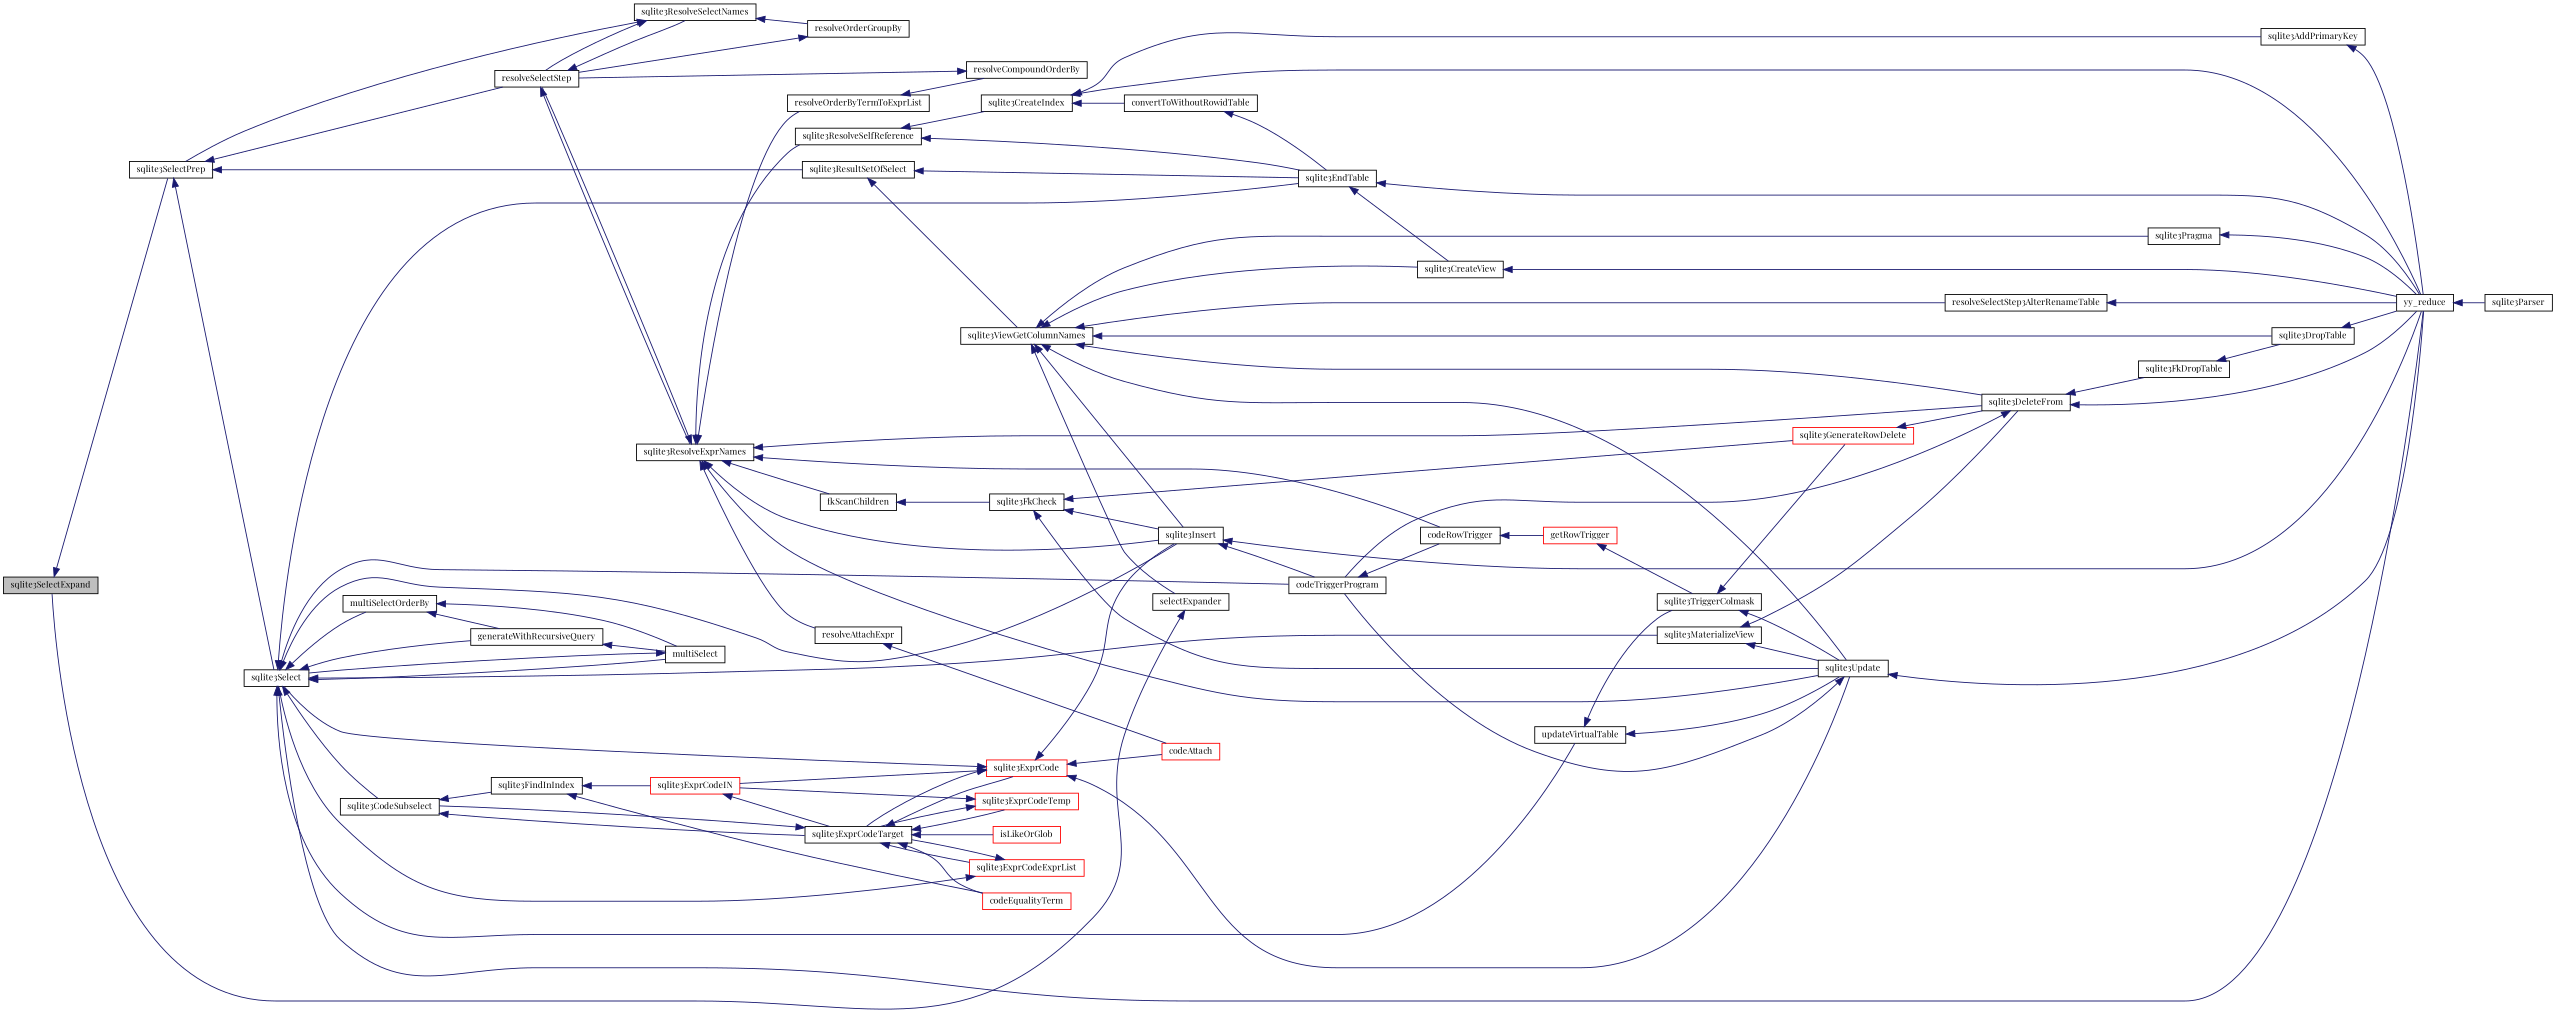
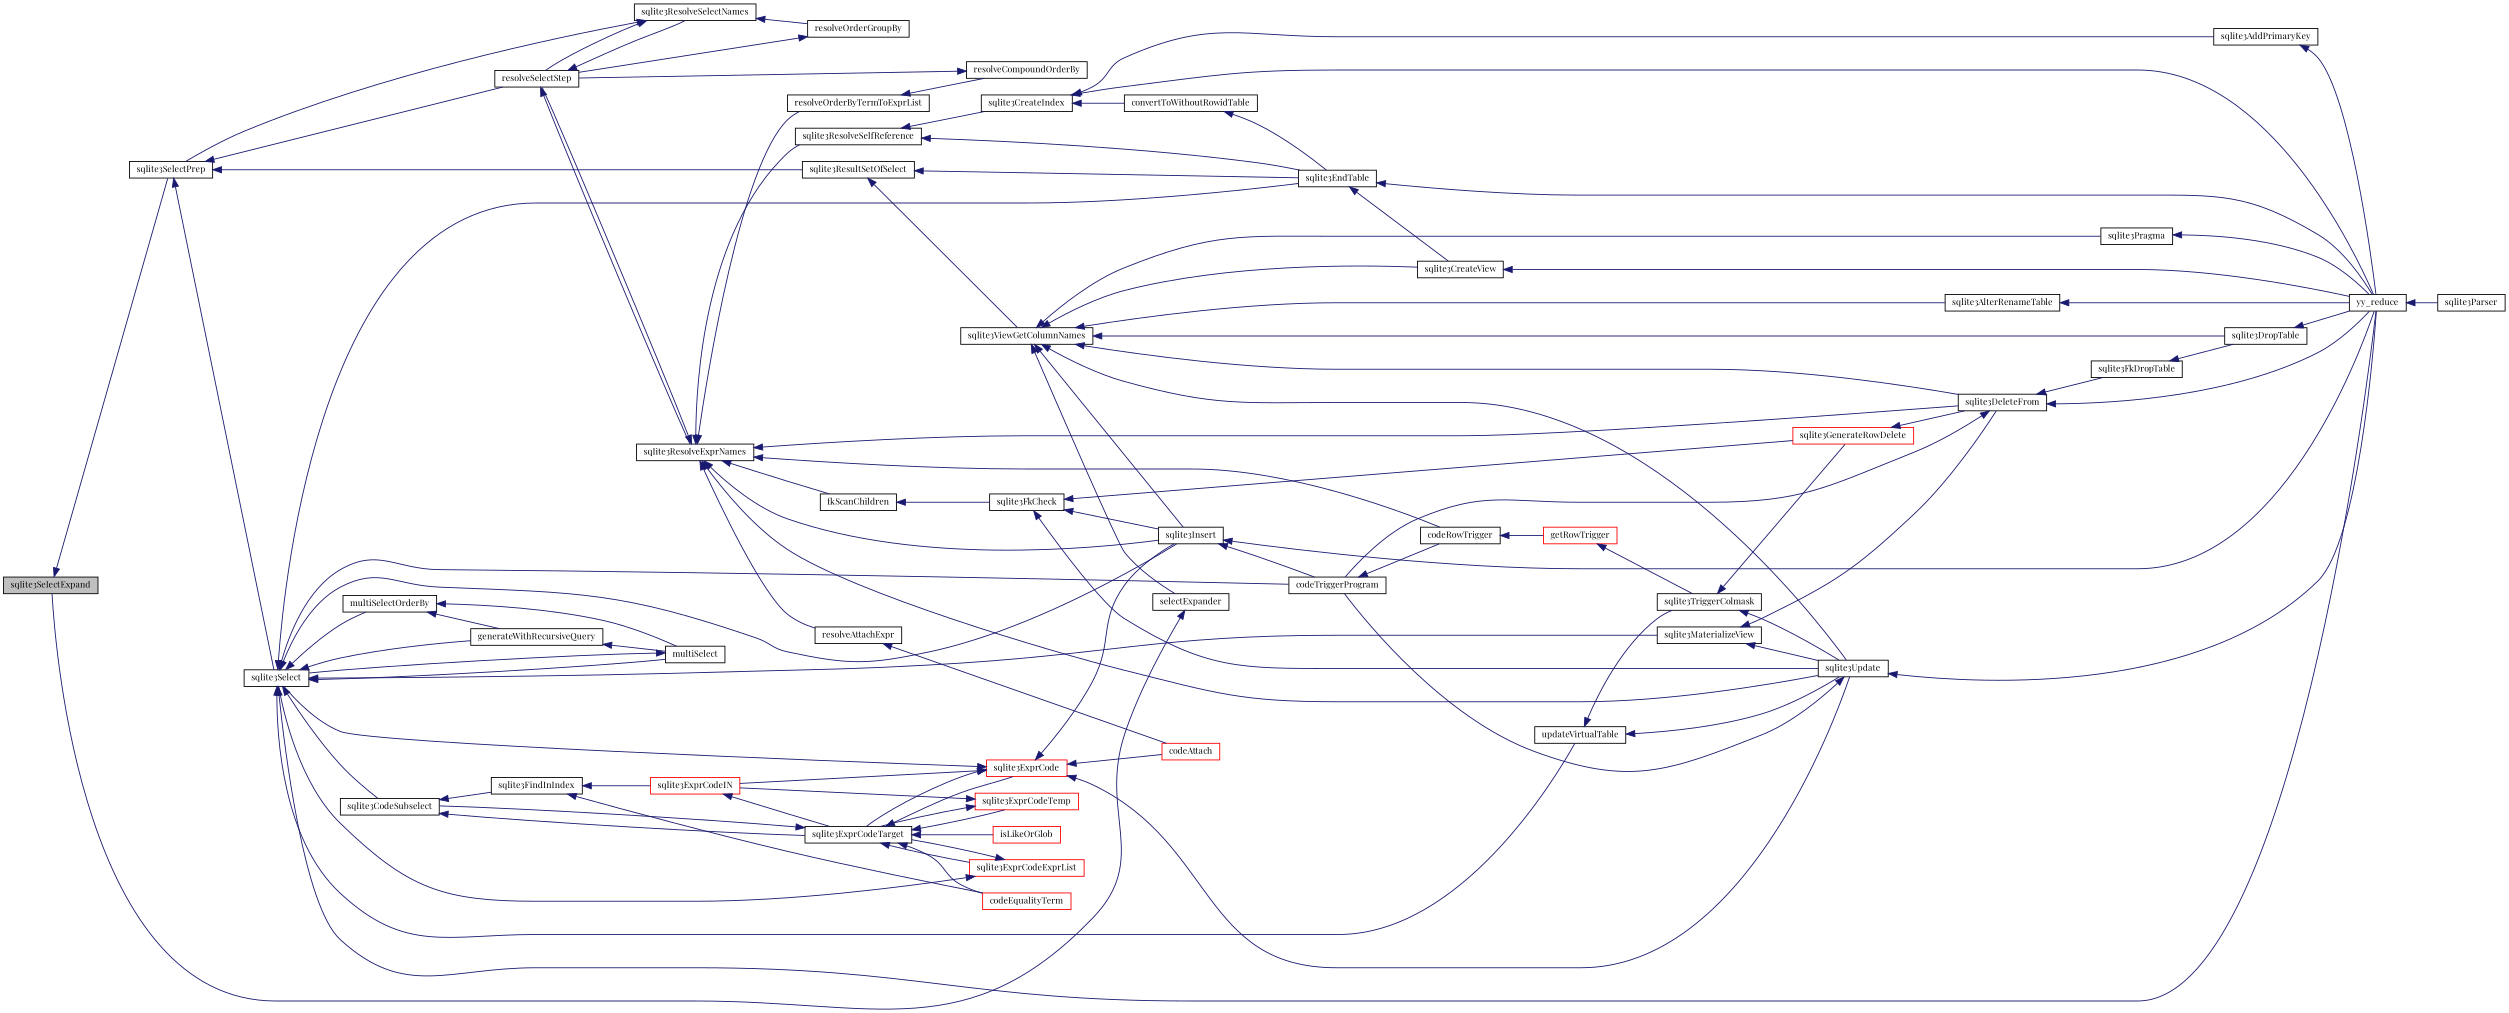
  digraph {
    fontname="Playfair Display"
    rankdir=LR
    node [color=black fillcolor=white fontname="Playfair Display" fontsize=10 shape=record style=filled]
    edge [color=midnightblue dir=back fontname="Playfair Display" fontsize=10 labelfontname=FreeSans labelfontsize=10 style=solid]
    n1 [fillcolor=grey75 fontcolor=black height=0.2 label=sqlite3SelectExpand width=0.4]
    n2 [height=0.2 label=sqlite3SelectPrep width=0.4]
    n3 [height=0.2 label=resolveSelectStep width=0.4]
    n4 [height=0.2 label=sqlite3ResultSetOfSelect width=0.4]
    n5 [height=0.2 label=sqlite3Select width=0.4]
    n6 [height=0.2 label=sqlite3ResolveExprNames width=0.4]
    n7 [height=0.2 label=sqlite3ResolveSelectNames width=0.4]
    n8 [height=0.2 label=sqlite3EndTable width=0.4]
    n9 [height=0.2 label=sqlite3ViewGetColumnNames width=0.4]
    n10 [height=0.2 label=sqlite3Insert width=0.4]
    n11 [height=0.2 label=yy_reduce width=0.4]
    n12 [height=0.2 label=codeTriggerProgram width=0.4]
    n13 [height=0.2 label=sqlite3CodeSubselect width=0.4]
    n14 [height=0.2 label=sqlite3MaterializeView width=0.4]
    n15 [height=0.2 label=generateWithRecursiveQuery width=0.4]
    n16 [height=0.2 label=multiSelect width=0.4]
    n17 [height=0.2 label=multiSelectOrderBy width=0.4]
    n18 [height=0.2 label=updateVirtualTable width=0.4]
    n19 [height=0.2 label=resolveOrderByTermToExprList width=0.4]
    n20 [height=0.2 label=sqlite3ResolveSelfReference width=0.4]
    n21 [height=0.2 label=resolveAttachExpr width=0.4]
    n22 [height=0.2 label=sqlite3DeleteFrom width=0.4]
    n23 [height=0.2 label=codeRowTrigger width=0.4]
    n24 [height=0.2 label=sqlite3Update width=0.4]
    n25 [height=0.2 label=fkScanChildren width=0.4]
    n26 [height=0.2 label=resolveOrderGroupBy width=0.4]
    n27 [height=0.2 label=resolveCompoundOrderBy width=0.4]
    n28 [height=0.2 label=sqlite3CreateIndex width=0.4]
    n29 [color=red height=0.2 label=codeAttach width=0.4]
    n30 [height=0.2 label=sqlite3FkDropTable width=0.4]
    n31 [color=red height=0.2 label=getRowTrigger width=0.4]
    n32 [height=0.2 label=sqlite3FkCheck width=0.4]
    n33 [height=0.2 label=sqlite3CreateView width=0.4]
    n34 [height=0.2 label=sqlite3AddPrimaryKey width=0.4]
    n35 [height=0.2 label=convertToWithoutRowidTable width=0.4]
    n36 [height=0.2 label=sqlite3Parser width=0.4]
    n37 [height=0.2 label=sqlite3DropTable width=0.4]
    n38 [height=0.2 label=sqlite3TriggerColmask width=0.4]
    n39 [color=red height=0.2 label=sqlite3GenerateRowDelete width=0.4]
-   n40 [height=0.2 label=resolveSelectStep3AlterRenameTable width=0.4]
+   n40 [height=0.2 label=sqlite3AlterRenameTable width=0.4]
    n41 [height=0.2 label=sqlite3Pragma width=0.4]
    n42 [height=0.2 label=selectExpander width=0.4]
    n43 [height=0.2 label=sqlite3FindInIndex width=0.4]
    n44 [height=0.2 label=sqlite3ExprCodeTarget width=0.4]
    n45 [color=red height=0.2 label=sqlite3ExprCodeIN width=0.4]
    n46 [color=red height=0.2 label=codeEqualityTerm width=0.4]
    n47 [color=red height=0.2 label=sqlite3ExprCodeTemp width=0.4]
    n48 [color=red height=0.2 label=sqlite3ExprCode width=0.4]
    n49 [color=red height=0.2 label=sqlite3ExprCodeExprList width=0.4]
    n50 [color=red height=0.2 label=isLikeOrGlob width=0.4]
    n1 -> n2
    n2 -> n3
    n2 -> n4
    n2 -> n5
    n3 -> n6
    n3 -> n7
    n4 -> n8
    n4 -> n9
    n5 -> n8
    n5 -> n10
    n5 -> n11
    n5 -> n12
    n5 -> n13
    n5 -> n14
    n5 -> n15
    n5 -> n16
    n5 -> n17
    n5 -> n18
    n6 -> n3
    n6 -> n10
    n6 -> n19
    n6 -> n20
    n6 -> n21
    n6 -> n22
    n6 -> n23
    n6 -> n24
    n6 -> n25
    n7 -> n2
    n7 -> n3
    n7 -> n26
    n8 -> n11
    n8 -> n33
    n9 -> n10
    n9 -> n22
    n9 -> n24
    n9 -> n33
    n9 -> n37
    n9 -> n40
    n9 -> n41
    n9 -> n42
    n10 -> n11
    n10 -> n12
    n11 -> n36
    n12 -> n23
    n13 -> n43
    n13 -> n44
    n14 -> n22
    n14 -> n24
    n15 -> n16
    n16 -> n5
    n17 -> n15
    n17 -> n16
    n18 -> n24
    n18 -> n38
    n19 -> n27
    n20 -> n8
    n20 -> n28
    n21 -> n29
    n22 -> n11
    n22 -> n12
    n22 -> n30
    n23 -> n31
    n24 -> n11
    n24 -> n12
    n25 -> n32
    n26 -> n3
    n27 -> n3
    n28 -> n11
    n28 -> n34
    n28 -> n35
    n30 -> n37
    n31 -> n38
    n32 -> n10
    n32 -> n24
    n32 -> n39
    n33 -> n11
    n34 -> n11
    n35 -> n8
    n37 -> n11
    n38 -> n24
    n38 -> n39
    n39 -> n22
    n40 -> n11
    n41 -> n11
    n42 -> n1
    n43 -> n45
    n43 -> n46
    n44 -> n13
    n44 -> n46
    n44 -> n47
    n44 -> n48
    n44 -> n49
    n44 -> n50
    n45 -> n44
    n47 -> n44
    n47 -> n45
    n48 -> n5
    n48 -> n10
    n48 -> n24
    n48 -> n29
    n48 -> n44
    n48 -> n45
    n49 -> n5
    n49 -> n44
  }
